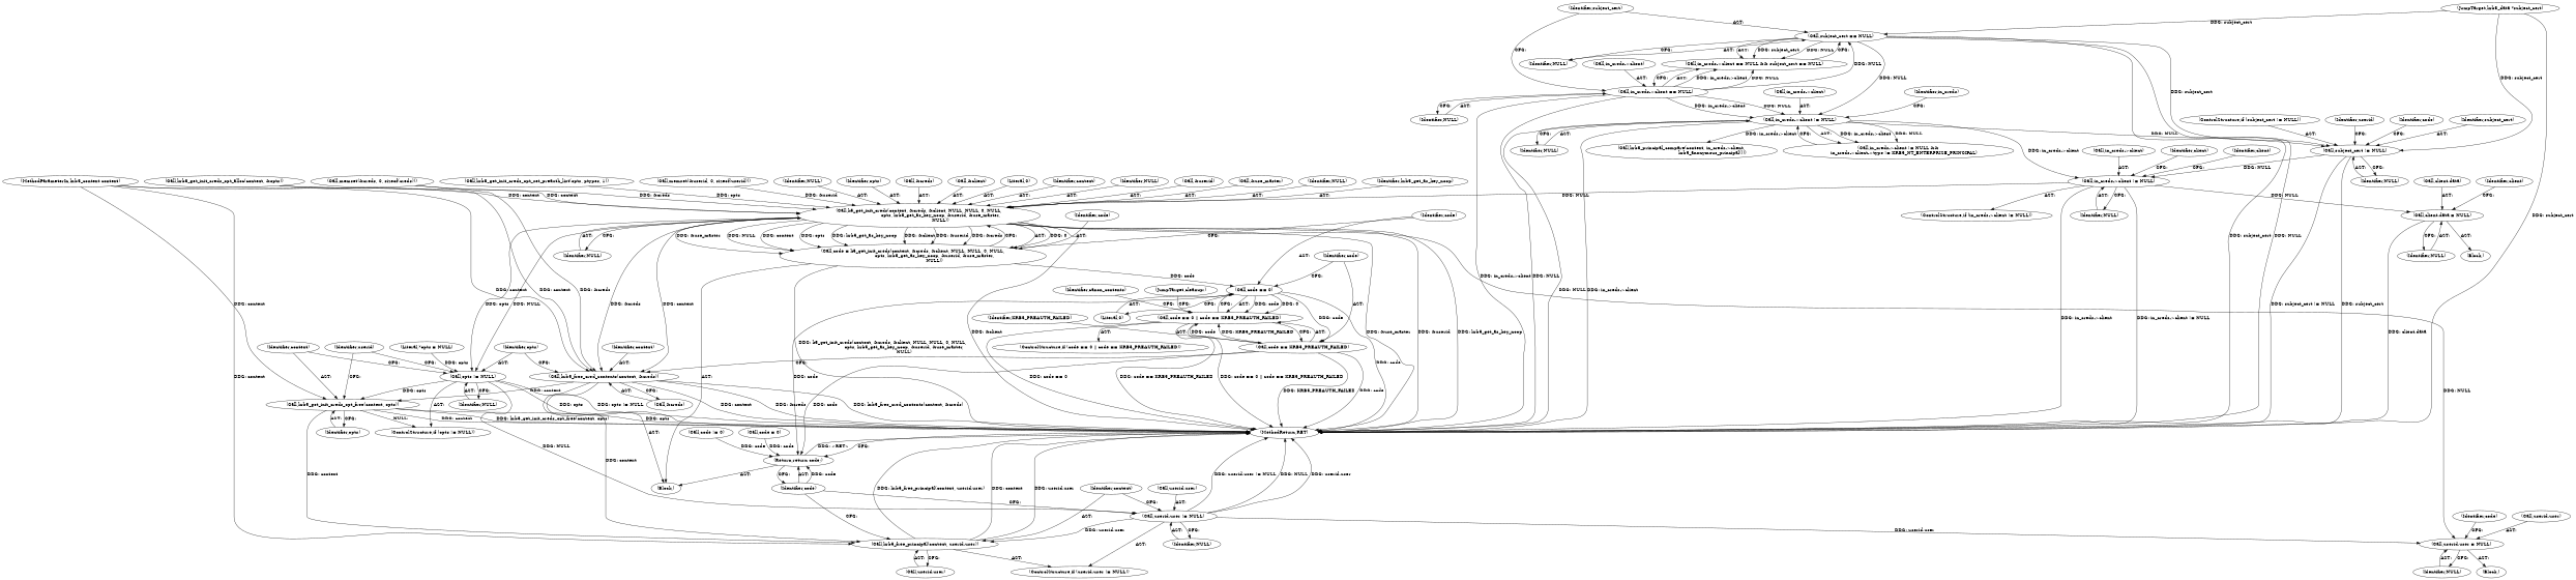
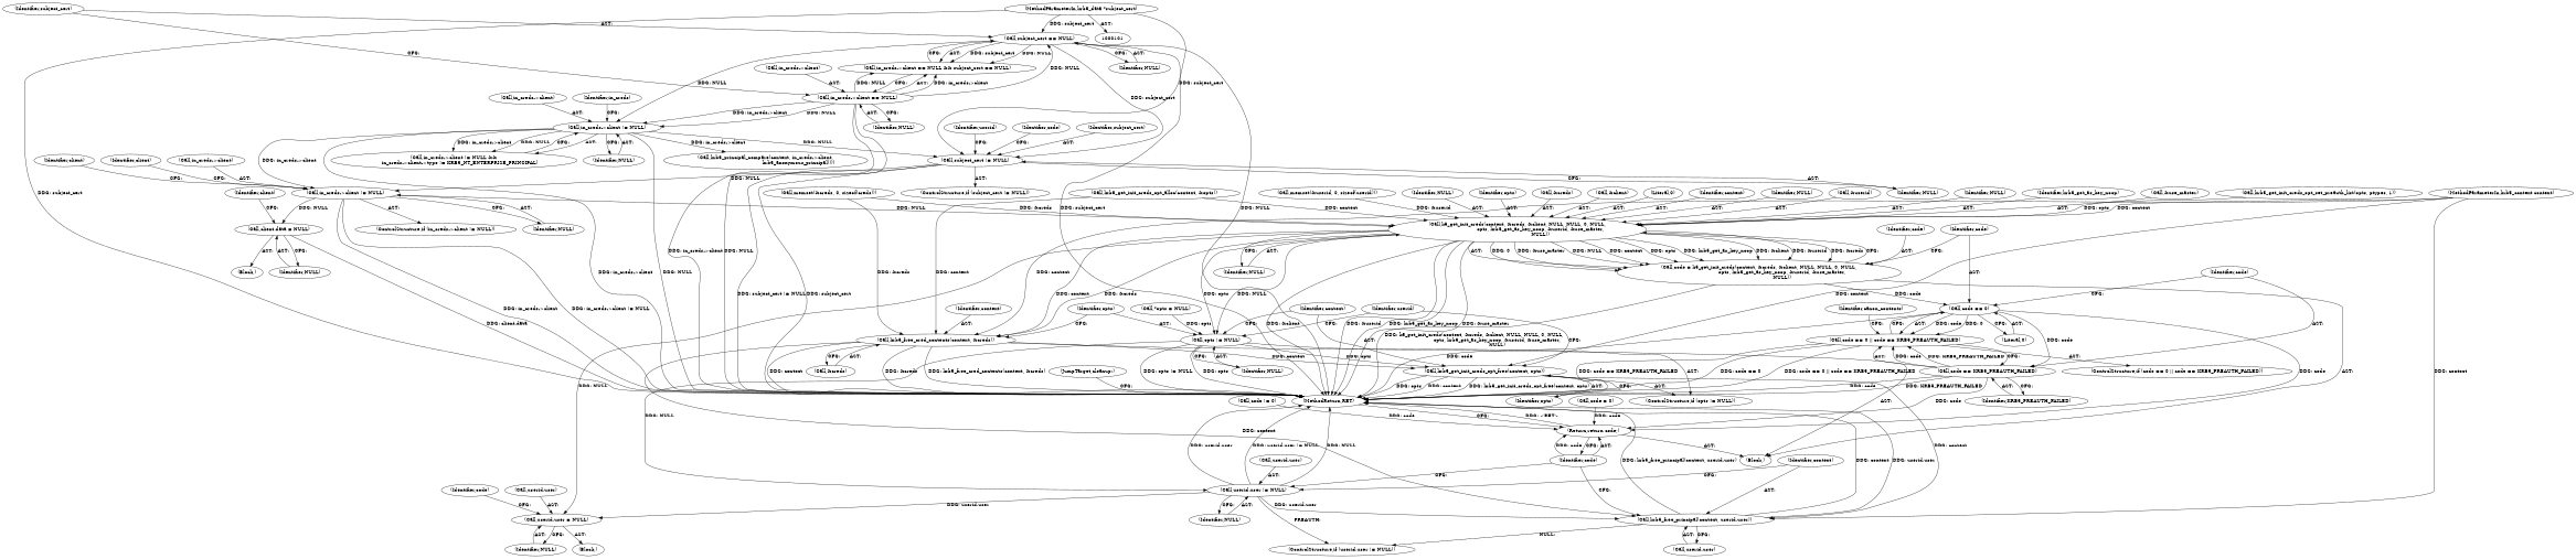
  digraph {
    n1 [label="(Call,subject_cert != NULL)"]
    n2 [label="(Call,in_creds->client != NULL)"]
    n3 [label="(ControlStructure,if (subject_cert != NULL))"]
    n4 [label="(MethodReturn,RET)"]
    n5 [label="(Identifier,NULL)"]
    n6 [label="(Call,client.data = NULL)"]
    n7 [label="(Call,k5_get_init_creds(context, &creds, &client, NULL, NULL, 0, NULL,\n                              opts, krb5_get_as_key_noop, &userid, &use_master,\n                              NULL))"]
    n8 [label="(ControlStructure,if (in_creds->client != NULL))"]
    n9 [label="(Identifier,NULL)"]
    n10 [label="(Call,opts != NULL)"]
    n11 [label="(Call,userid.user != NULL)"]
    n12 [label="(Call,krb5_get_init_creds_opt_free(context, opts))"]
    n13 [label="(ControlStructure,if (opts != NULL))"]
    n14 [label="(Identifier,NULL)"]
    n15 [label="(Return,return code;)"]
    n16 [label="(Call,subject_cert == NULL)"]
    n17 [label="(Call,in_creds->client != NULL)"]
    n18 [label="(Call,in_creds->client == NULL && subject_cert == NULL)"]
    n19 [label="(Identifier,NULL)"]
    n20 [label="(Call,krb5_principal_compare(context, in_creds->client,\n                                           krb5_anonymous_principal()))"]
    n21 [label="(Call,in_creds->client != NULL &&\n        in_creds->client->type != KRB5_NT_ENTERPRISE_PRINCIPAL)"]
    n22 [label="(Identifier,NULL)"]
    n23 [label="(Call,in_creds->client == NULL)"]
-   n24 [label="(JumpTarget,krb5_data *subject_cert)"]
+   n24 [label="(MethodParameterIn,krb5_data *subject_cert)"]
+   1000101
    n26 [label="(Identifier,NULL)"]
    n27 [label="(Identifier,NULL)"]
    n28 [label="(Block,)"]
    n29 [label="(Call,code = k5_get_init_creds(context, &creds, &client, NULL, NULL, 0, NULL,\n                              opts, krb5_get_as_key_noop, &userid, &use_master,\n                              NULL))"]
    n30 [label="(Call,userid.user = NULL)"]
    n31 [label="(Call,krb5_free_cred_contents(context, &creds))"]
    n32 [label="(Identifier,NULL)"]
    n33 [label="(Call,code == 0)"]
    n34 [label="(Block,)"]
    n35 [label="(Block,)"]
    n36 [label="(Identifier,NULL)"]
    n37 [label="(Call,krb5_free_principal(context, userid.user))"]
    n38 [label="(Call,&creds)"]
    n39 [label="(Call,code == 0 || code == KRB5_PREAUTH_FAILED)"]
    n40 [label="(Call,code == KRB5_PREAUTH_FAILED)"]
    n41 [label="(Literal,0)"]
    n42 [label="(ControlStructure,if (code == 0 || code == KRB5_PREAUTH_FAILED))"]
    n43 [label="(Identifier,KRB5_PREAUTH_FAILED)"]
    n44 [label="(Identifier,code)"]
    n45 [label="(ControlStructure,if (userid.user != NULL))"]
    n46 [label="(Identifier,NULL)"]
    n47 [label="(Call,userid.user)"]
    n48 [label="(Identifier,opts)"]
    n49 [label="(Identifier,userid)"]
    n50 [label="(Call,in_creds->client)"]
    n51 [label="(Identifier,context)"]
    n52 [label="(Identifier,code)"]
    n53 [label="(Call,&use_master)"]
    n54 [label="(Call,krb5_get_init_creds_opt_set_preauth_list(opts, ptypes, 1))"]
    n55 [label="(Identifier,client)"]
    n56 [label="(Call,userid.user)"]
    n57 [label="(Identifier,context)"]
    n58 [label="(Identifier,code)"]
    n59 [label="(Identifier,code)"]
-   n60 [label="(Literal,*opts = NULL)"]
+   n60 [label="(Call,*opts = NULL)"]
    n61 [label="(Call,memset(&userid, 0, sizeof(userid)))"]
    n62 [label="(Call,code != 0)"]
    n63 [label="(Identifier,NULL)"]
    n64 [label="(Identifier,code)"]
    n65 [label="(Call,memset(&creds, 0, sizeof(creds)))"]
    n66 [label="(Identifier,opts)"]
-   n67 [label="(Call,client.data)"]
    n68 [label="(Call,&creds)"]
    n69 [label="(Call,&client)"]
    n70 [label="(Identifier,userid)"]
    n71 [label="(Identifier,subject_cert)"]
    n72 [label="(JumpTarget,cleanup:)"]
    n73 [label="(Call,userid.user)"]
    n74 [label="(Identifier,client)"]
    n75 [label="(Literal,0)"]
    n76 [label="(Identifier,context)"]
    n77 [label="(Identifier,NULL)"]
    n78 [label="(Identifier,code)"]
    n79 [label="(Call,&userid)"]
    n80 [label="(Call,in_creds->client)"]
    n81 [label="(Identifier,context)"]
    n82 [label="(Call,in_creds->client)"]
    n83 [label="(Identifier,in_creds)"]
    n84 [label="(MethodParameterIn,krb5_context context)"]
    n85 [label="(Identifier,client)"]
    n86 [label="(Identifier,NULL)"]
    n87 [label="(Identifier,opts)"]
    n88 [label="(Identifier,subject_cert)"]
    n89 [label="(Identifier,canon_contents)"]
    n90 [label="(Identifier,krb5_get_as_key_noop)"]
    n91 [label="(Call,code = 0)"]
    n92 [label="(Call,krb5_get_init_creds_opt_alloc(context, &opts))"]
    n1 -> n2 [label="DDG: NULL"]
-   n3 -> n1 [label="AST: "]
+   n1 -> n3 [label="AST: "]
    n1 -> n4 [label="DDG: subject_cert != NULL"]
    n1 -> n4 [label="DDG: subject_cert"]
    n1 -> n5 [label="CFG: "]
    n2 -> n4 [label="DDG: in_creds->client != NULL"]
    n2 -> n4 [label="DDG: in_creds->client"]
    n2 -> n6 [label="DDG: NULL"]
    n2 -> n7 [label="DDG: NULL"]
    n2 -> n8 [label="AST: "]
    n2 -> n9 [label="CFG: "]
    n4 -> n15 [label="CFG: "]
    n5 -> n1 [label="AST: "]
    n6 -> n4 [label="DDG: client.data"]
    n6 -> n27 [label="CFG: "]
    n6 -> n28 [label="AST: "]
    n7 -> n4 [label="DDG: &client"]
    n7 -> n4 [label="DDG: &userid"]
    n7 -> n4 [label="DDG: krb5_get_as_key_noop"]
    n7 -> n4 [label="DDG: &use_master"]
    n7 -> n10 [label="DDG: opts"]
    n7 -> n10 [label="DDG: NULL"]
    n7 -> n29 [label="AST: "]
    n7 -> n29 [label="DDG: 0"]
    n7 -> n29 [label="DDG: &use_master"]
    n7 -> n29 [label="DDG: NULL"]
    n7 -> n29 [label="DDG: context"]
    n7 -> n29 [label="DDG: opts"]
    n7 -> n29 [label="DDG: krb5_get_as_key_noop"]
    n7 -> n29 [label="DDG: &client"]
    n7 -> n29 [label="DDG: &userid"]
    n7 -> n29 [label="DDG: &creds"]
    n7 -> n30 [label="DDG: NULL"]
    n7 -> n31 [label="DDG: context"]
    n7 -> n31 [label="DDG: &creds"]
    n7 -> n32 [label="CFG: "]
    n9 -> n2 [label="AST: "]
    n10 -> n4 [label="DDG: opts != NULL"]
    n10 -> n4 [label="DDG: opts"]
    n10 -> n11 [label="DDG: NULL"]
    n10 -> n12 [label="DDG: opts"]
    n10 -> n13 [label="AST: "]
    n10 -> n14 [label="CFG: "]
    n11 -> n4 [label="DDG: NULL"]
    n11 -> n4 [label="DDG: userid.user"]
    n11 -> n4 [label="DDG: userid.user != NULL"]
    n11 -> n30 [label="DDG: userid.user"]
    n11 -> n37 [label="DDG: userid.user"]
-   n11 -> n45 [label="AST: "]
+   n11 -> n45 [label="PREAUTH: "]
    n11 -> n46 [label="CFG: "]
    n12 -> n4 [label="DDG: krb5_get_init_creds_opt_free(context, opts)"]
    n12 -> n4 [label="DDG: opts"]
    n12 -> n4 [label="DDG: context"]
-   n12 -> n13 [label="NULL: "]
+   n12 -> n13 [label="AST: "]
    n12 -> n37 [label="DDG: context"]
    n12 -> n48 [label="CFG: "]
    n14 -> n10 [label="AST: "]
    n15 -> n4 [label="DDG: <RET>"]
    n15 -> n34 [label="AST: "]
    n15 -> n44 [label="CFG: "]
    n16 -> n1 [label="DDG: subject_cert"]
    n16 -> n4 [label="DDG: subject_cert"]
    n16 -> n4 [label="DDG: NULL"]
    n16 -> n17 [label="DDG: NULL"]
    n16 -> n18 [label="AST: "]
    n16 -> n18 [label="DDG: subject_cert"]
    n16 -> n18 [label="DDG: NULL"]
    n16 -> n19 [label="CFG: "]
    n17 -> n1 [label="DDG: NULL"]
    n17 -> n2 [label="DDG: in_creds->client"]
    n17 -> n4 [label="DDG: in_creds->client"]
    n17 -> n4 [label="DDG: NULL"]
    n17 -> n20 [label="DDG: in_creds->client"]
    n17 -> n21 [label="AST: "]
    n17 -> n21 [label="DDG: in_creds->client"]
    n17 -> n21 [label="DDG: NULL"]
    n17 -> n22 [label="CFG: "]
    n18 -> n16 [label="CFG: "]
    n18 -> n23 [label="CFG: "]
    n19 -> n16 [label="AST: "]
    n21 -> n17 [label="CFG: "]
    n22 -> n17 [label="AST: "]
    n23 -> n4 [label="DDG: NULL"]
    n23 -> n4 [label="DDG: in_creds->client"]
    n23 -> n16 [label="DDG: NULL"]
    n23 -> n17 [label="DDG: in_creds->client"]
    n23 -> n17 [label="DDG: NULL"]
    n23 -> n18 [label="AST: "]
    n23 -> n18 [label="DDG: in_creds->client"]
    n23 -> n18 [label="DDG: NULL"]
    n23 -> n26 [label="CFG: "]
    n24 -> n1 [label="DDG: subject_cert"]
    n24 -> n4 [label="DDG: subject_cert"]
    n24 -> n16 [label="DDG: subject_cert"]
+   n24 -> 1000101 [label="AST: "]
    n26 -> n23 [label="AST: "]
    n27 -> n6 [label="AST: "]
    n29 -> n4 [label="DDG: k5_get_init_creds(context, &creds, &client, NULL, NULL, 0, NULL,\n                              opts, krb5_get_as_key_noop, &userid, &use_master,\n                              NULL)"]
    n29 -> n7 [label="CFG: "]
    n29 -> n33 [label="DDG: code"]
    n29 -> n34 [label="AST: "]
    n30 -> n35 [label="AST: "]
    n30 -> n36 [label="CFG: "]
    n31 -> n4 [label="DDG: context"]
    n31 -> n4 [label="DDG: &creds"]
    n31 -> n4 [label="DDG: krb5_free_cred_contents(context, &creds)"]
    n31 -> n12 [label="DDG: context"]
    n31 -> n34 [label="AST: "]
    n31 -> n37 [label="DDG: context"]
    n31 -> n38 [label="CFG: "]
    n32 -> n7 [label="AST: "]
    n33 -> n4 [label="DDG: code"]
    n33 -> n15 [label="DDG: code"]
    n33 -> n39 [label="AST: "]
    n33 -> n39 [label="DDG: code"]
    n33 -> n39 [label="DDG: 0"]
    n33 -> n40 [label="DDG: code"]
    n33 -> n41 [label="CFG: "]
    n36 -> n30 [label="AST: "]
    n37 -> n4 [label="DDG: userid.user"]
    n37 -> n4 [label="DDG: krb5_free_principal(context, userid.user)"]
    n37 -> n4 [label="DDG: context"]
-   n37 -> n45 [label="AST: "]
+   n37 -> n45 [label="NULL: "]
    n37 -> n47 [label="CFG: "]
    n38 -> n31 [label="AST: "]
    n39 -> n4 [label="DDG: code == KRB5_PREAUTH_FAILED"]
    n39 -> n4 [label="DDG: code == 0"]
    n39 -> n4 [label="DDG: code == 0 || code == KRB5_PREAUTH_FAILED"]
    n39 -> n33 [label="CFG: "]
    n39 -> n40 [label="CFG: "]
    n39 -> n42 [label="AST: "]
    n40 -> n4 [label="DDG: code"]
    n40 -> n4 [label="DDG: KRB5_PREAUTH_FAILED"]
    n40 -> n15 [label="DDG: code"]
    n40 -> n39 [label="AST: "]
    n40 -> n39 [label="DDG: code"]
    n40 -> n39 [label="DDG: KRB5_PREAUTH_FAILED"]
-   n40 -> n31 [label="CFG: "]
+   n40 -> n43 [label="CFG: "]
    n41 -> n33 [label="AST: "]
    n43 -> n40 [label="AST: "]
    n44 -> n11 [label="CFG: "]
    n44 -> n15 [label="AST: "]
    n44 -> n15 [label="DDG: code"]
    n44 -> n37 [label="CFG: "]
    n46 -> n11 [label="AST: "]
    n47 -> n37 [label="AST: "]
    n48 -> n12 [label="AST: "]
    n49 -> n1 [label="CFG: "]
    n50 -> n23 [label="AST: "]
    n51 -> n31 [label="AST: "]
    n52 -> n29 [label="CFG: "]
    n52 -> n33 [label="AST: "]
    n53 -> n7 [label="AST: "]
    n54 -> n7 [label="DDG: opts"]
    n55 -> n6 [label="CFG: "]
    n56 -> n11 [label="AST: "]
    n57 -> n11 [label="CFG: "]
    n57 -> n37 [label="AST: "]
    n58 -> n29 [label="AST: "]
    n59 -> n30 [label="CFG: "]
    n60 -> n10 [label="DDG: opts"]
    n61 -> n7 [label="DDG: &userid"]
    n62 -> n15 [label="DDG: code"]
    n63 -> n7 [label="AST: "]
    n64 -> n1 [label="CFG: "]
    n65 -> n7 [label="DDG: &creds"]
    n65 -> n31 [label="DDG: &creds"]
    n66 -> n7 [label="AST: "]
-   n67 -> n6 [label="AST: "]
    n68 -> n7 [label="AST: "]
    n69 -> n7 [label="AST: "]
    n70 -> n10 [label="CFG: "]
    n70 -> n12 [label="CFG: "]
    n71 -> n16 [label="AST: "]
    n71 -> n23 [label="CFG: "]
-   n72 -> n39 [label="CFG: "]
+   n72 -> n4 [label="CFG: "]
    n73 -> n30 [label="AST: "]
    n74 -> n2 [label="CFG: "]
    n75 -> n7 [label="AST: "]
    n76 -> n7 [label="AST: "]
    n77 -> n7 [label="AST: "]
    n78 -> n33 [label="CFG: "]
    n78 -> n40 [label="AST: "]
    n79 -> n7 [label="AST: "]
    n80 -> n2 [label="AST: "]
    n81 -> n10 [label="CFG: "]
    n81 -> n12 [label="AST: "]
    n82 -> n17 [label="AST: "]
    n83 -> n17 [label="CFG: "]
    n84 -> n7 [label="DDG: context"]
    n84 -> n12 [label="DDG: context"]
    n84 -> n31 [label="DDG: context"]
    n84 -> n37 [label="DDG: context"]
    n85 -> n2 [label="CFG: "]
    n86 -> n7 [label="AST: "]
    n87 -> n10 [label="AST: "]
    n87 -> n31 [label="CFG: "]
    n88 -> n1 [label="AST: "]
    n89 -> n39 [label="CFG: "]
    n90 -> n7 [label="AST: "]
    n91 -> n15 [label="DDG: code"]
    n92 -> n7 [label="DDG: context"]
    n92 -> n31 [label="DDG: context"]
  }
